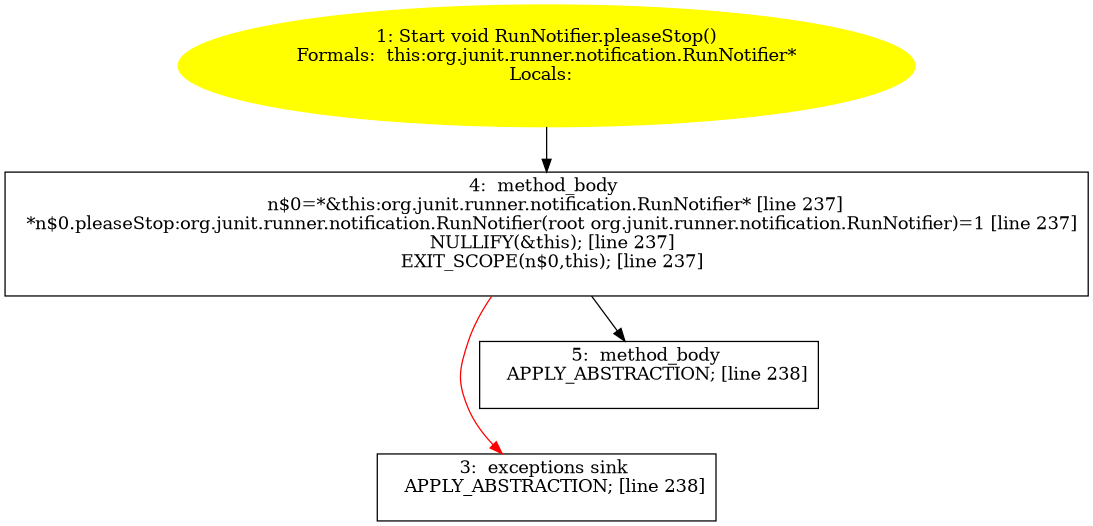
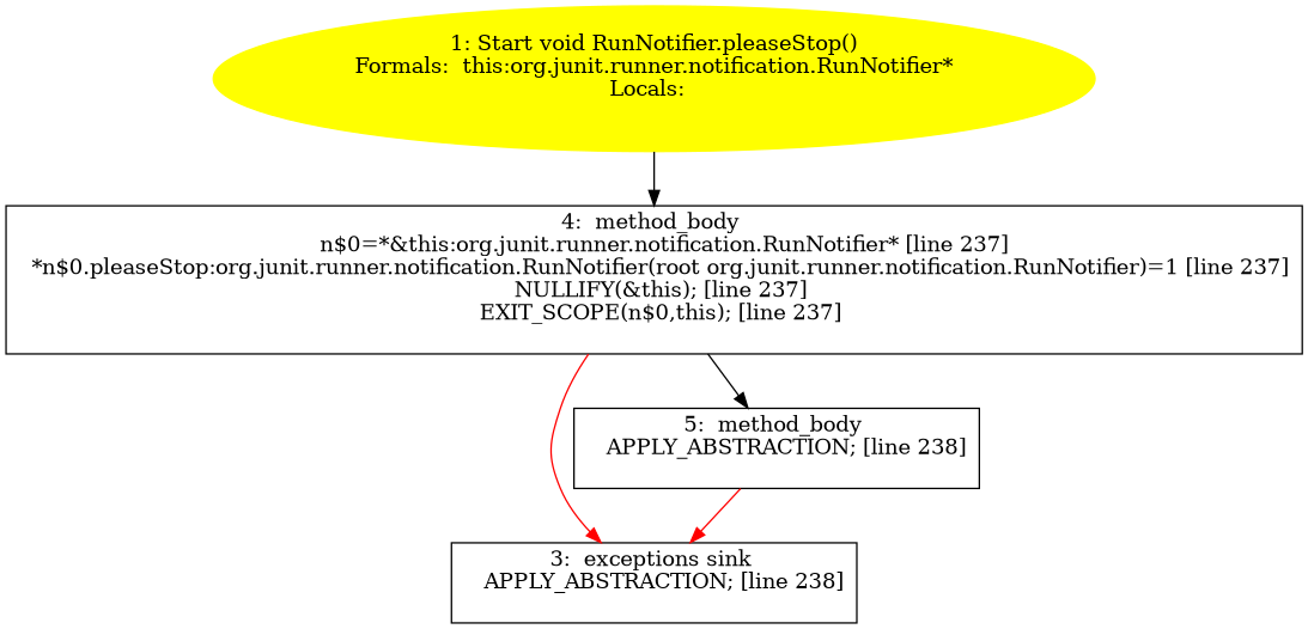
  digraph {
    node [shape=box]
    n1 [color=yellow label="1: Start void RunNotifier.pleaseStop()\nFormals:  this:org.junit.runner.notification.RunNotifier*\nLocals:  \n  " style=filled shape=""]
    n2 [label="4:  method_body \n   n$0=*&this:org.junit.runner.notification.RunNotifier* [line 237]\n  *n$0.pleaseStop:org.junit.runner.notification.RunNotifier(root org.junit.runner.notification.RunNotifier)=1 [line 237]\n  NULLIFY(&this); [line 237]\n  EXIT_SCOPE(n$0,this); [line 237]\n "]
    n3 [label="3:  exceptions sink \n   APPLY_ABSTRACTION; [line 238]\n "]
    n4 [label="5:  method_body \n   APPLY_ABSTRACTION; [line 238]\n "]
    n1 -> n2
    n2 -> n3 [color=red]
    n2 -> n4
+   n4 -> n3 [color=red]
  }
